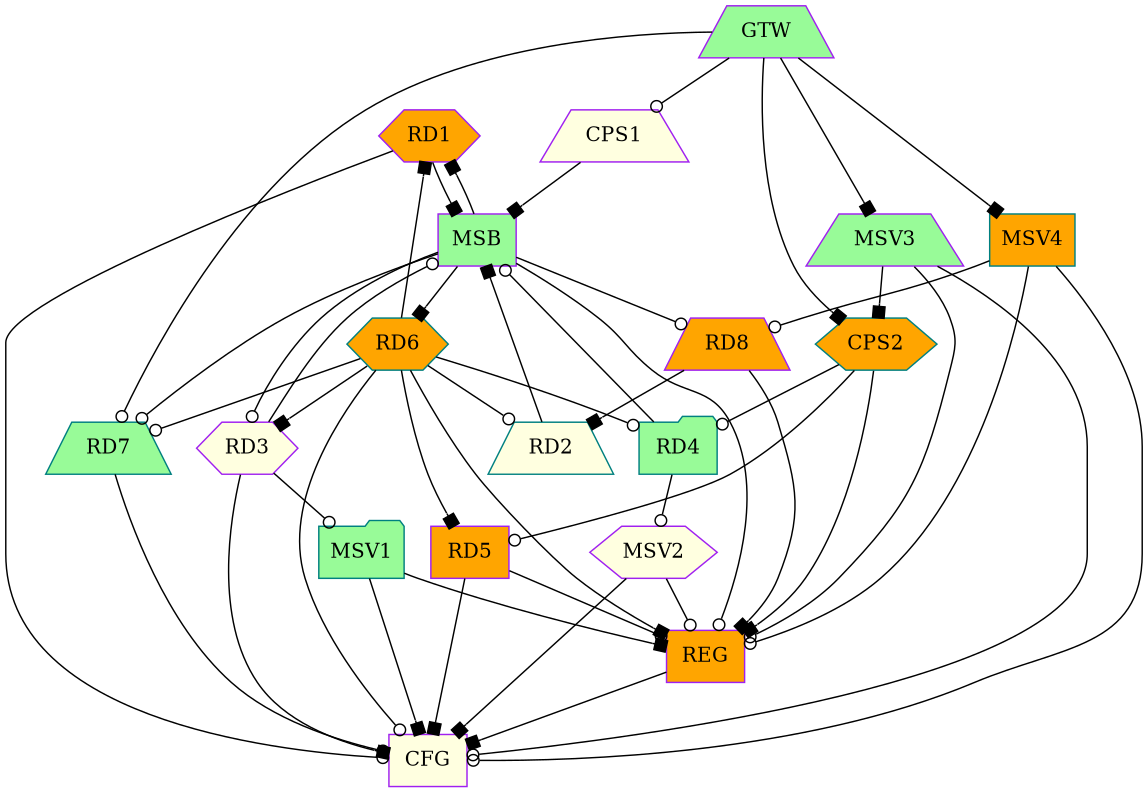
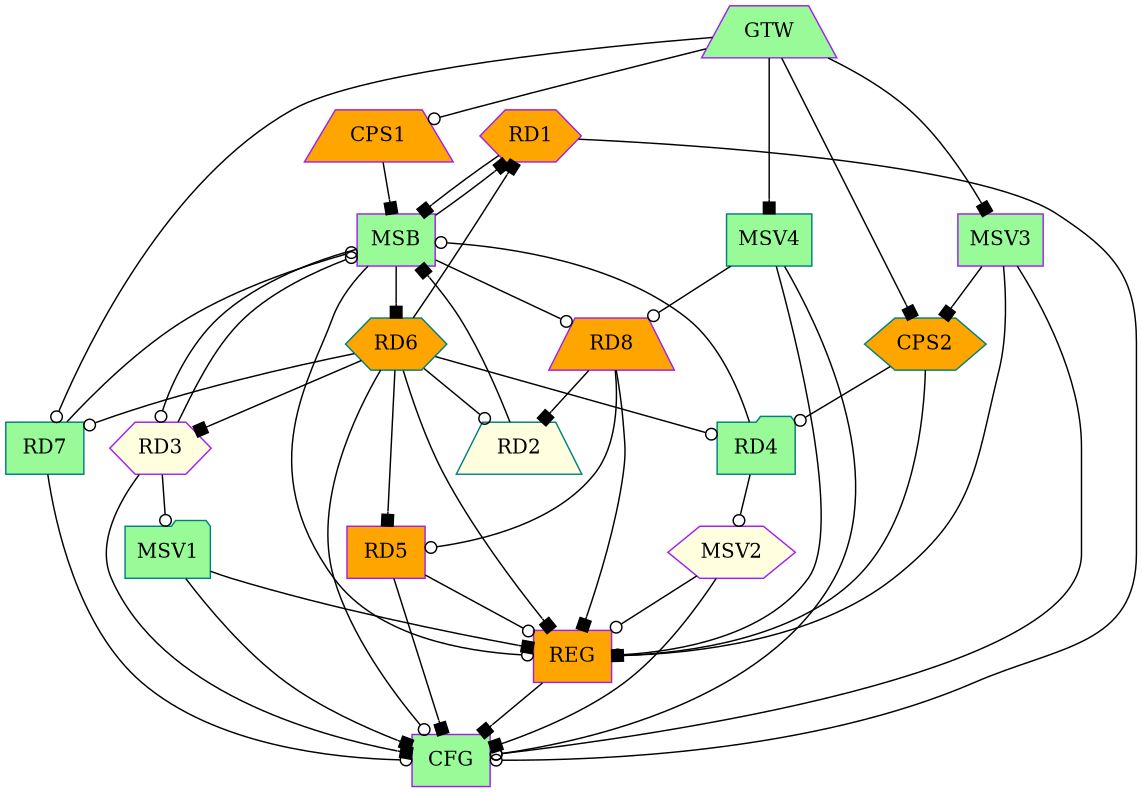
  strict digraph {
    node [color=purple fillcolor=palegreen shape=box style=filled]
    edge [arrowhead=odot]
    n1 [fillcolor=orange label=RD1 shape=hexagon]
    n2 [label=MSB]
-   n3 [fillcolor=lightyellow label=CFG]
+   n3 [label=CFG]
    n4 [fillcolor=lightyellow label=RD3 shape=hexagon]
    n5 [fillcolor=orange label=REG]
    n6 [color=teal fillcolor=orange label=RD6 shape=hexagon]
    n7 [fillcolor=orange label=RD8 shape=trapezium]
    n8 [color=teal fillcolor=lightyellow label=RD2 shape=trapezium]
    n9 [color=teal label=MSV1 shape=folder]
    n10 [color=teal label=RD4 shape=folder]
    n11 [fillcolor=lightyellow label=MSV2 shape=hexagon]
    n12 [fillcolor=orange label=RD5]
-   n13 [color=teal label=RD7 shape=trapezium]
-   n14 [fillcolor=lightyellow label=CPS1 shape=trapezium]
+   n13 [color=teal label=RD7]
+   n14 [fillcolor=orange label=CPS1 shape=trapezium]
    n15 [color=teal fillcolor=orange label=CPS2 shape=hexagon]
    n16 [label=GTW shape=trapezium]
-   n17 [label=MSV3 shape=trapezium]
-   n18 [color=teal fillcolor=orange label=MSV4]
+   n17 [label=MSV3]
+   n18 [color=teal label=MSV4]
    n1 -> n2 [arrowhead=box]
    n1 -> n3
    n2 -> n1 [arrowhead=box]
    n2 -> n4
    n2 -> n5
    n2 -> n6 [arrowhead=box]
    n2 -> n7
    n4 -> n2
    n4 -> n3 [arrowhead=box]
    n4 -> n9
    n5 -> n3 [arrowhead=box]
    n6 -> n1 [arrowhead=box]
    n6 -> n3
    n6 -> n4 [arrowhead=box]
    n6 -> n5 [arrowhead=box]
    n6 -> n8
    n6 -> n10
    n6 -> n12 [arrowhead=box]
    n6 -> n13
    n7 -> n5 [arrowhead=box]
    n7 -> n8 [arrowhead=box]
    n8 -> n2 [arrowhead=box]
    n9 -> n3 [arrowhead=box]
    n9 -> n5 [arrowhead=box]
    n10 -> n2
    n10 -> n11
    n11 -> n3 [arrowhead=box]
    n11 -> n5
    n12 -> n3 [arrowhead=box]
    n12 -> n5
-   n2 -> n13
+   n13 -> n2
    n13 -> n3
    n14 -> n2 [arrowhead=box]
    n15 -> n5 [arrowhead=box]
    n15 -> n10
-   n15 -> n12
+   n7 -> n12
    n16 -> n13
    n16 -> n14
    n16 -> n15 [arrowhead=box]
    n16 -> n17 [arrowhead=box]
    n16 -> n18 [arrowhead=box]
    n17 -> n3
    n17 -> n5
    n17 -> n15 [arrowhead=box]
    n18 -> n3
    n18 -> n5
    n18 -> n7
  }
